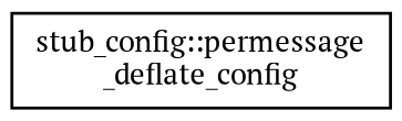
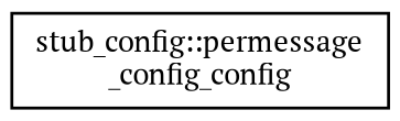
  digraph {
    rankdir=TB
    fontname="PT Serif"
-   n1 [color=black fillcolor=white fontname="PT Serif" fontsize=10 height=0.2 label="stub_config::permessage\l_deflate_config" shape=record style=filled width=0.4]
+   n1 [color=black fillcolor=white fontname="PT Serif" fontsize=10 height=0.2 label="stub_config::permessage\l_config_config" shape=record style=filled width=0.4]
  }
